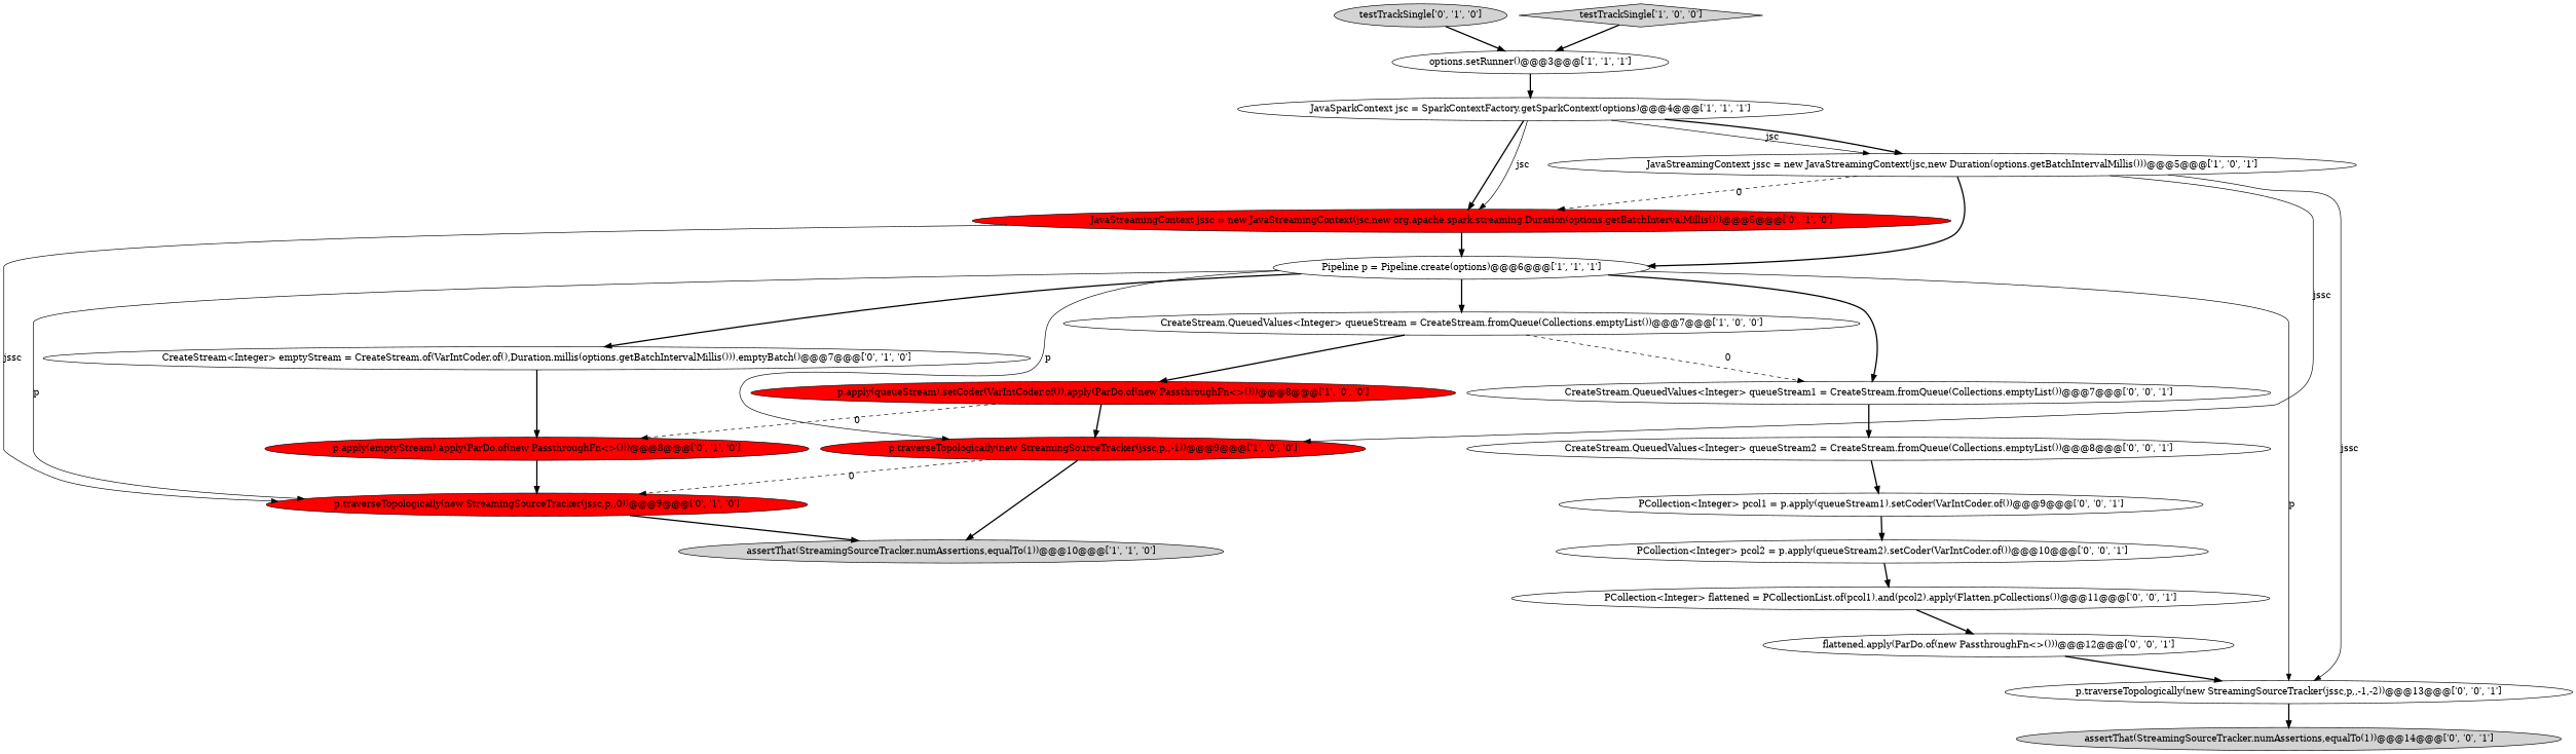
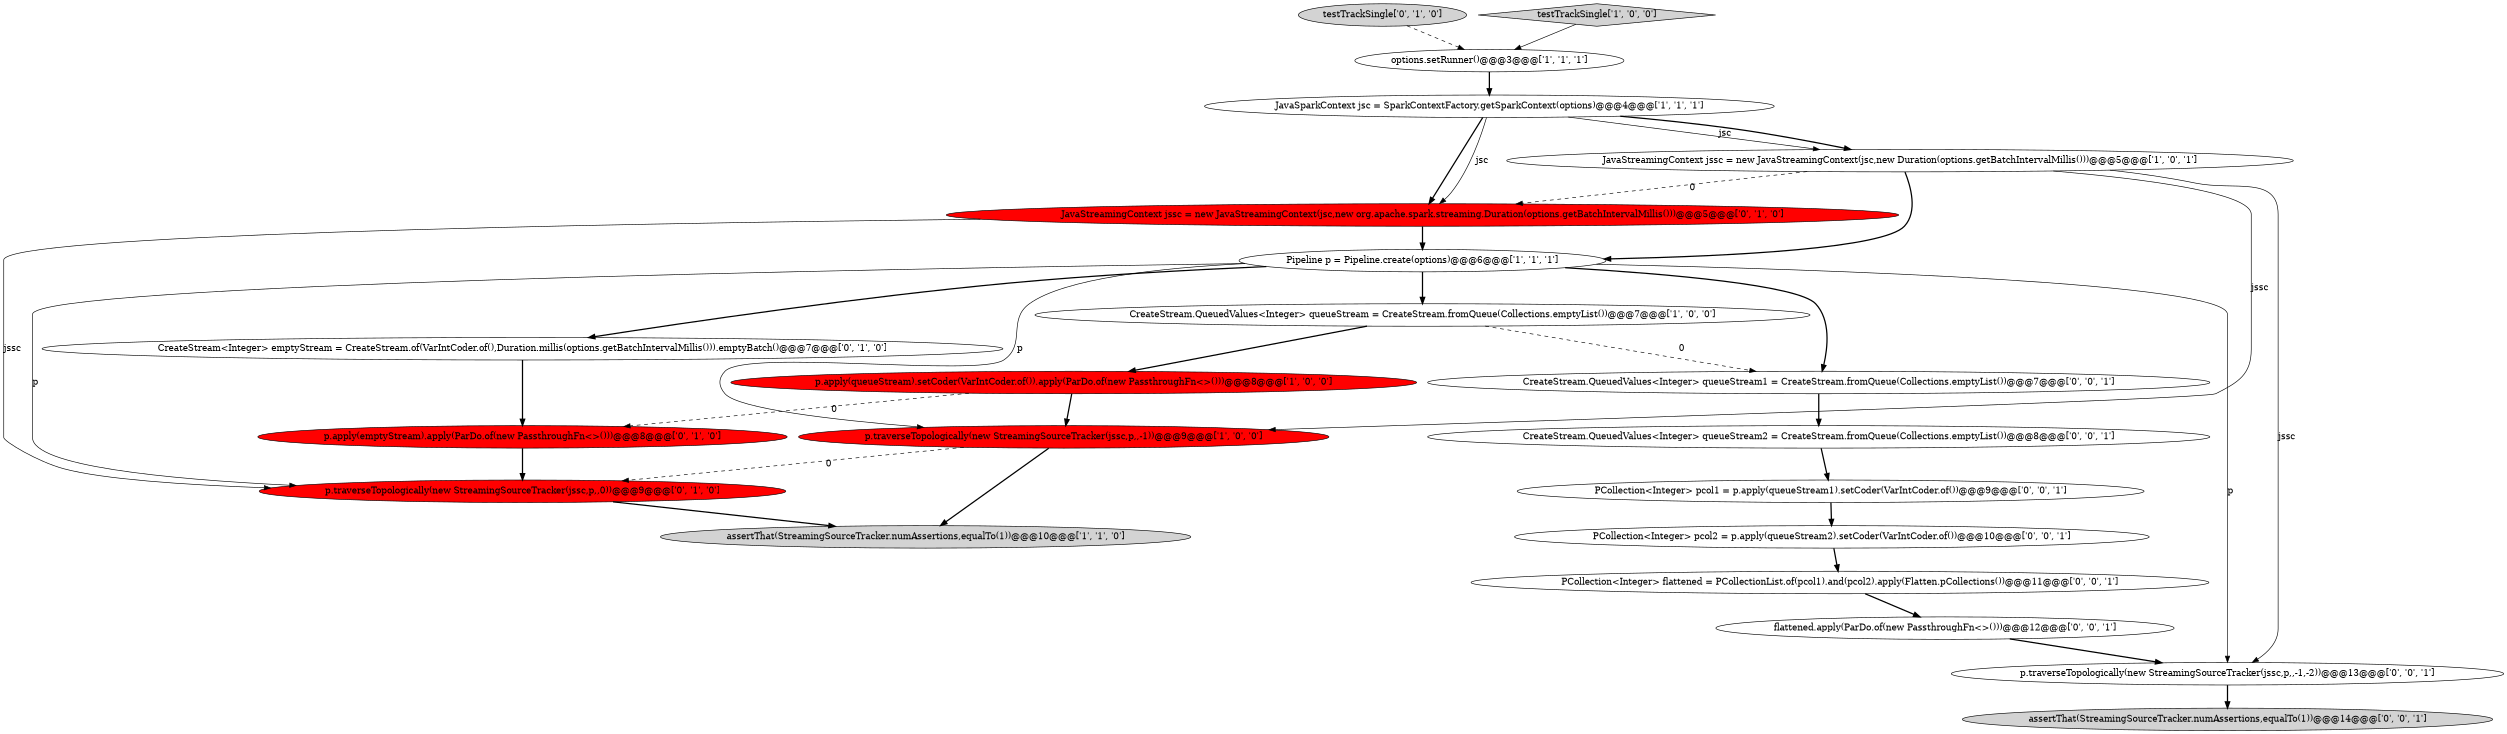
  digraph {
    node [fillcolor=white shape=ellipse style=filled]
    edge [style=bold]
    n1 [fillcolor=lightgray label="testTrackSingle['0', '1', '0']"]
    n2 [label="options.setRunner()@@@3@@@['1', '1', '1']"]
    n3 [label="JavaSparkContext jsc = SparkContextFactory.getSparkContext(options)@@@4@@@['1', '1', '1']"]
    n4 [label="PCollection<Integer> flattened = PCollectionList.of(pcol1).and(pcol2).apply(Flatten.pCollections())@@@11@@@['0', '0', '1']"]
    n5 [label="flattened.apply(ParDo.of(new PassthroughFn<>()))@@@12@@@['0', '0', '1']"]
    n6 [label="p.traverseTopologically(new StreamingSourceTracker(jssc,p,,-1,-2))@@@13@@@['0', '0', '1']"]
    n7 [label="JavaStreamingContext jssc = new JavaStreamingContext(jsc,new Duration(options.getBatchIntervalMillis()))@@@5@@@['1', '0', '1']"]
    n8 [fillcolor=red label="JavaStreamingContext jssc = new JavaStreamingContext(jsc,new org.apache.spark.streaming.Duration(options.getBatchIntervalMillis()))@@@5@@@['0', '1', '0']"]
    n9 [fillcolor=red label="p.traverseTopologically(new StreamingSourceTracker(jssc,p,,-1))@@@9@@@['1', '0', '0']"]
    n10 [label="Pipeline p = Pipeline.create(options)@@@6@@@['1', '1', '1']"]
    n11 [fillcolor=red label="p.traverseTopologically(new StreamingSourceTracker(jssc,p,,0))@@@9@@@['0', '1', '0']"]
    n12 [fillcolor=lightgray label="assertThat(StreamingSourceTracker.numAssertions,equalTo(1))@@@10@@@['1', '1', '0']"]
    n13 [fillcolor=lightgray label="assertThat(StreamingSourceTracker.numAssertions,equalTo(1))@@@14@@@['0', '0', '1']"]
    n14 [label="CreateStream.QueuedValues<Integer> queueStream = CreateStream.fromQueue(Collections.emptyList())@@@7@@@['1', '0', '0']"]
    n15 [label="CreateStream.QueuedValues<Integer> queueStream1 = CreateStream.fromQueue(Collections.emptyList())@@@7@@@['0', '0', '1']"]
    n16 [label="CreateStream<Integer> emptyStream = CreateStream.of(VarIntCoder.of(),Duration.millis(options.getBatchIntervalMillis())).emptyBatch()@@@7@@@['0', '1', '0']"]
    n17 [fillcolor=lightgray label="testTrackSingle['1', '0', '0']" shape=diamond]
    n18 [label="PCollection<Integer> pcol2 = p.apply(queueStream2).setCoder(VarIntCoder.of())@@@10@@@['0', '0', '1']"]
    n19 [fillcolor=red label="p.apply(queueStream).setCoder(VarIntCoder.of()).apply(ParDo.of(new PassthroughFn<>()))@@@8@@@['1', '0', '0']"]
    n20 [fillcolor=red label="p.apply(emptyStream).apply(ParDo.of(new PassthroughFn<>()))@@@8@@@['0', '1', '0']"]
    n21 [label="CreateStream.QueuedValues<Integer> queueStream2 = CreateStream.fromQueue(Collections.emptyList())@@@8@@@['0', '0', '1']"]
    n22 [label="PCollection<Integer> pcol1 = p.apply(queueStream1).setCoder(VarIntCoder.of())@@@9@@@['0', '0', '1']"]
-   n1 -> n2
+   n1 -> n2 [style=dashed]
    n2 -> n3
    n3 -> n7 [label=jsc style=solid]
    n3 -> n7
    n3 -> n8 [label=jsc style=solid]
    n3 -> n8
    n4 -> n5
    n5 -> n6
    n6 -> n13
    n7 -> n6 [label=jssc style=solid]
    n7 -> n8 [label=0 style=dashed]
    n7 -> n9 [label=jssc style=solid]
    n7 -> n10
    n8 -> n10
    n8 -> n11 [label=jssc style=solid]
    n9 -> n11 [label=0 style=dashed]
    n9 -> n12
    n10 -> n6 [label=p style=solid]
    n10 -> n9 [label=p style=solid]
    n10 -> n11 [label=p style=solid]
    n10 -> n14
    n10 -> n15
    n10 -> n16
    n11 -> n12
    n14 -> n15 [label=0 style=dashed]
    n14 -> n19
    n15 -> n21
    n16 -> n20
-   n17 -> n2
+   n17 -> n2 [style=solid]
    n18 -> n4
    n19 -> n9
    n19 -> n20 [label=0 style=dashed]
    n20 -> n11
    n21 -> n22
    n22 -> n18
  }
